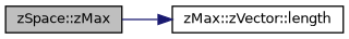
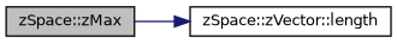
  digraph {
    rankdir=LR
    node [color=black fontname=Helvetica fontsize=10 shape=record style=filled]
    n1 [fillcolor=grey75 fontcolor=black height=0.2 label="zSpace::zMax" width=0.4]
-   n2 [fillcolor=white height=0.2 label="zMax::zVector::length" width=0.4]
+   n2 [fillcolor=white height=0.2 label="zSpace::zVector::length" width=0.4]
    n1 -> n2 [color=midnightblue fontname=Helvetica fontsize=10 labelfontname=Helvetica labelfontsize=10 style=solid]
  }
